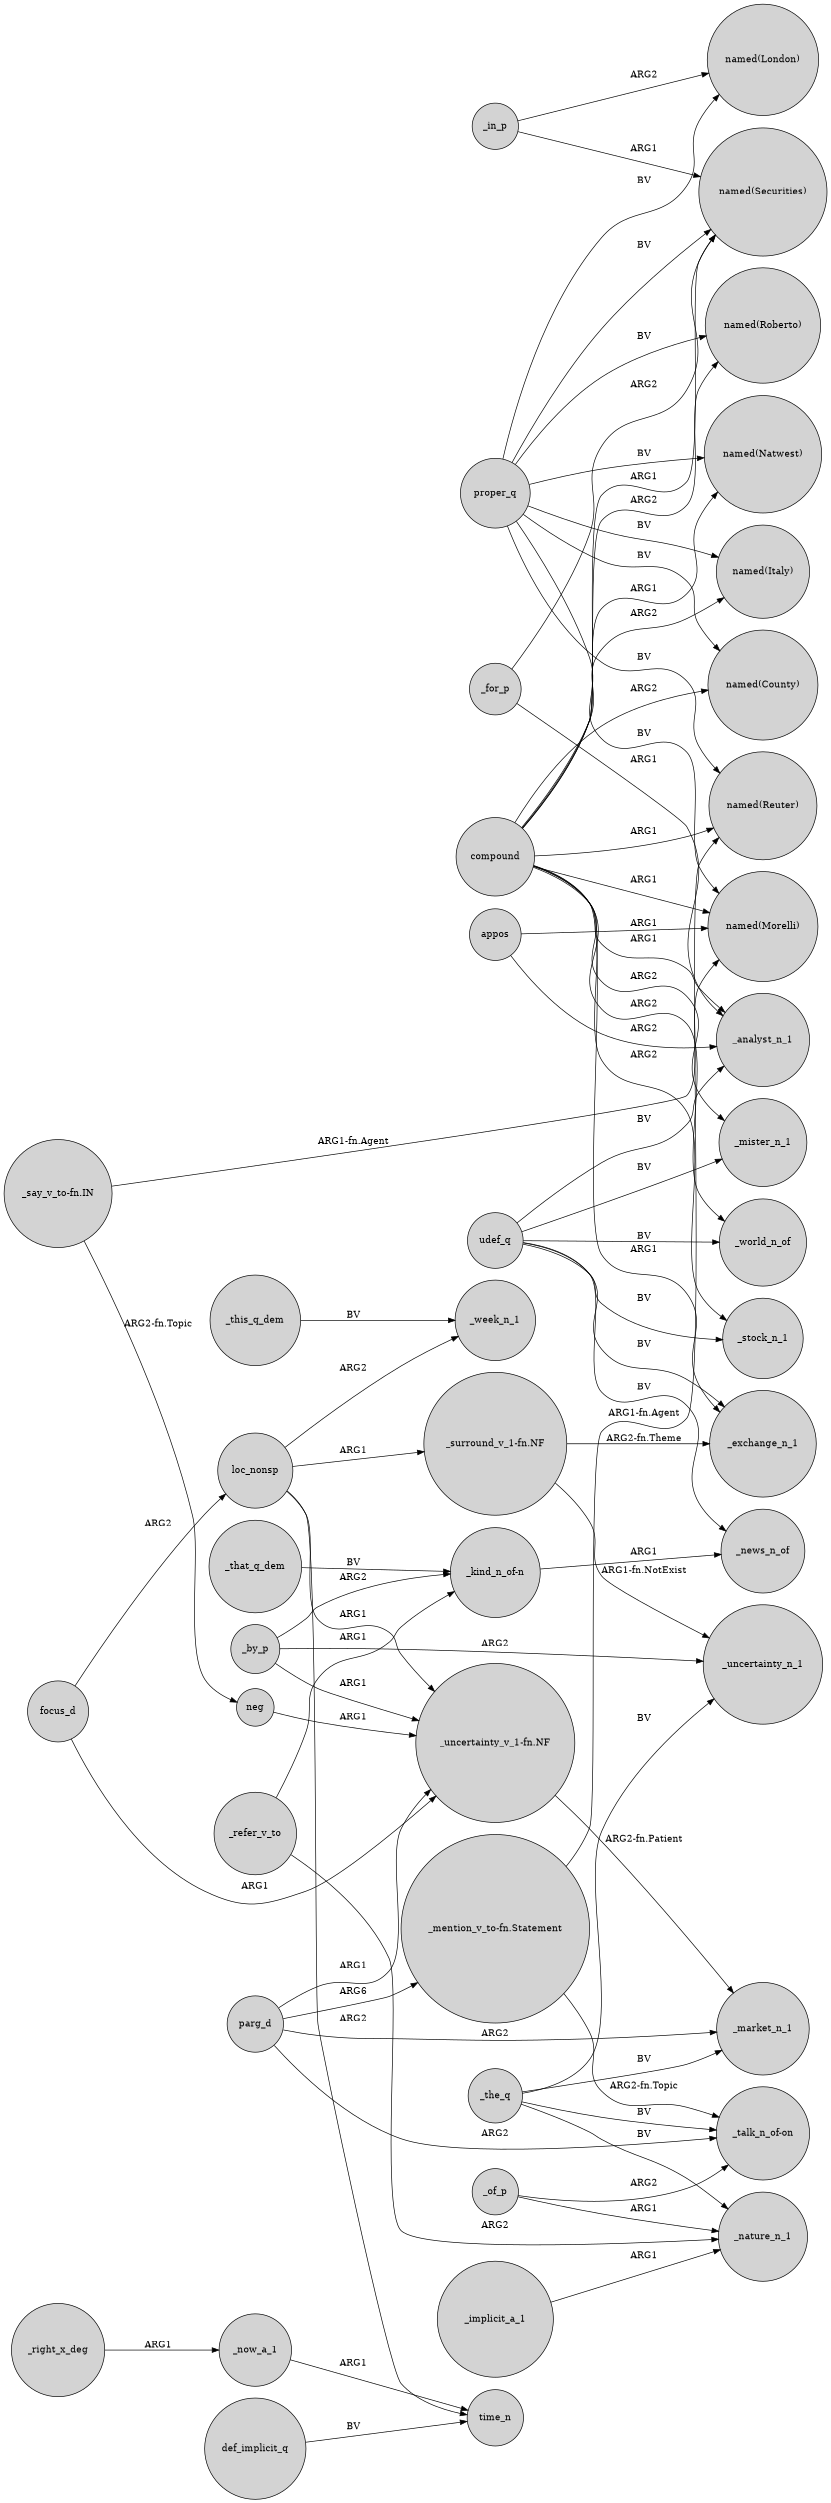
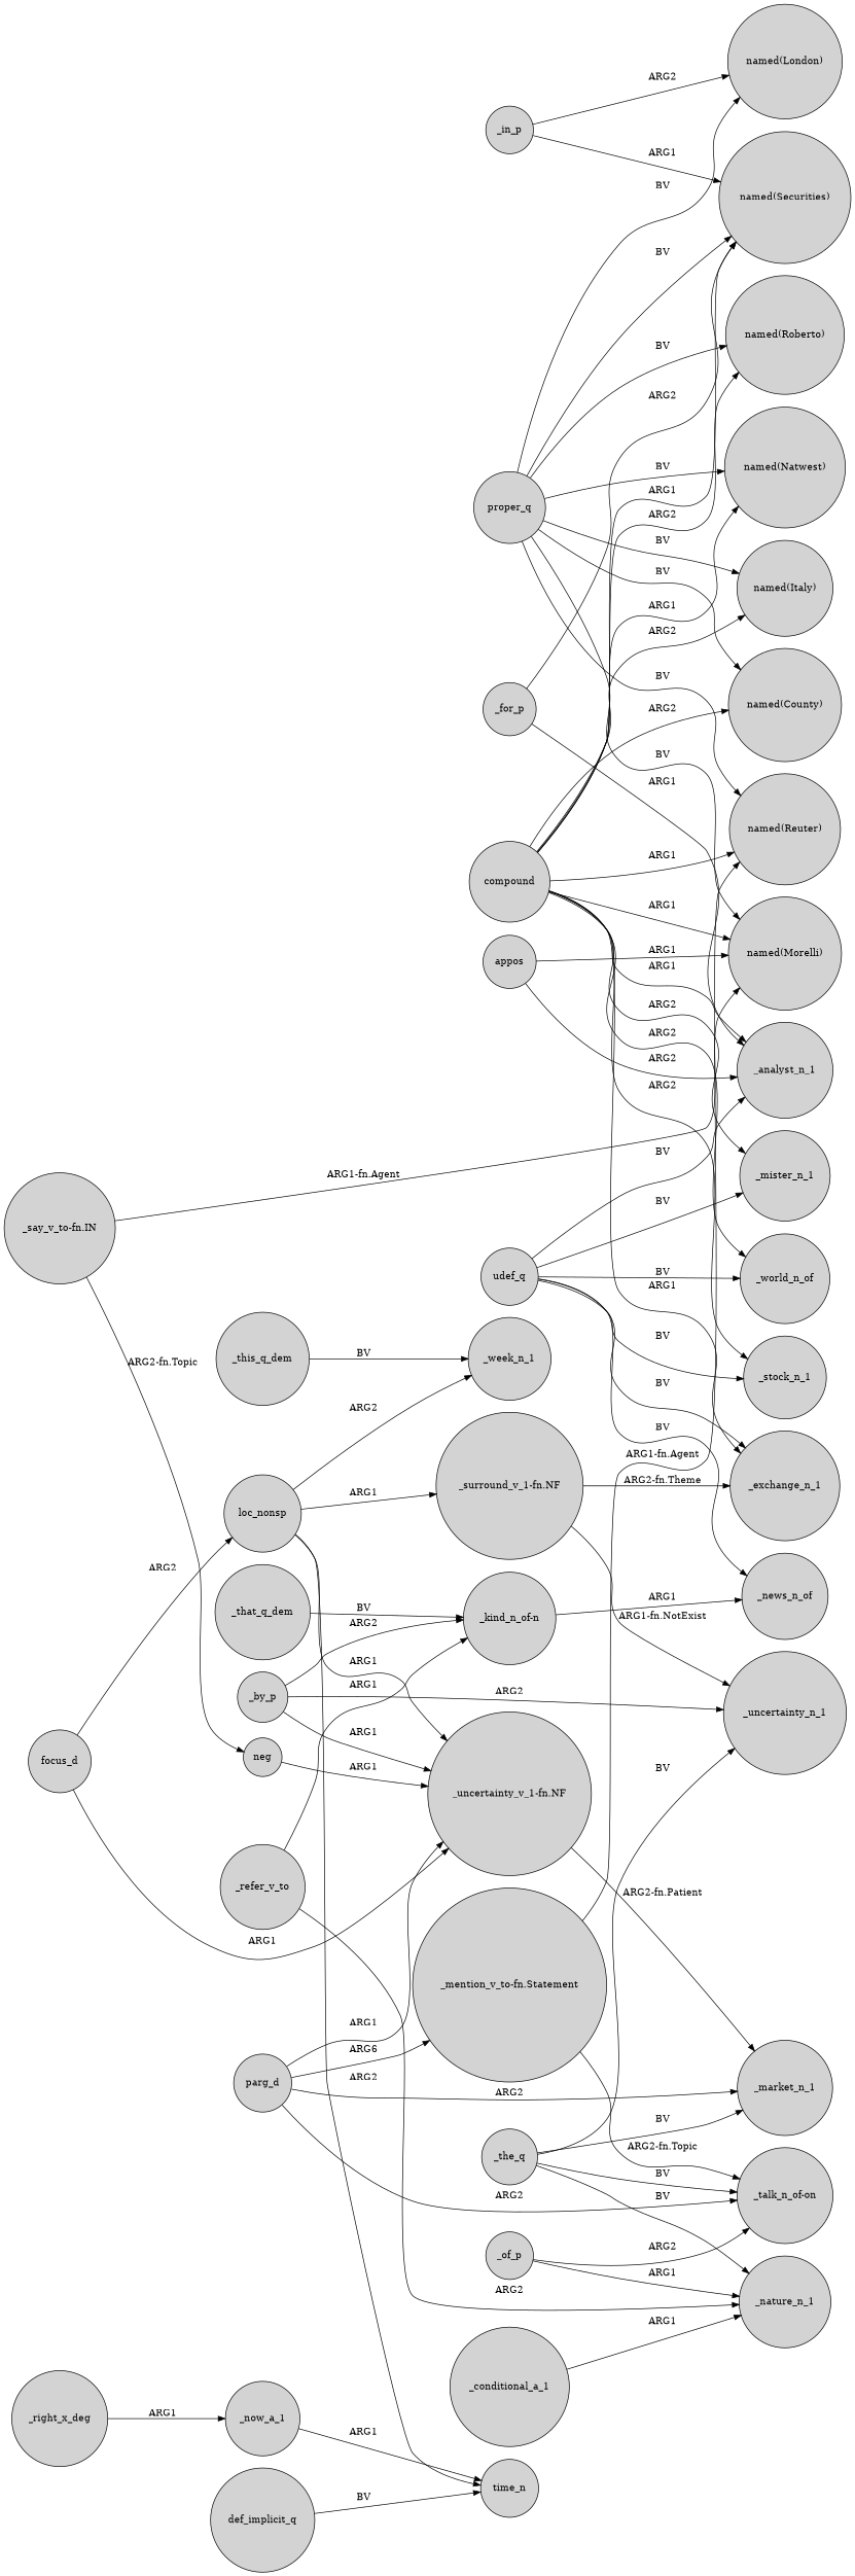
  digraph {
    rankdir=LR
    node [shape=circle style=filled]
    compound
    "named(Italy)"
    "named(County)"
    _world_n_of
    _mister_n_1
    _analyst_n_1
    "named(Securities)"
    "named(Morelli)"
    "named(Natwest)"
    "named(Reuter)"
    "named(Roberto)"
    _stock_n_1
    _exchange_n_1
    focus_d
    loc_nonsp
    n16 [label="_uncertainty_v_1-fn.NF"]
    "_surround_v_1-fn.NF"
    time_n
    _week_n_1
    _market_n_1
    _uncertainty_n_1
    parg_d
    "_talk_n_of-on"
    "_mention_v_to-fn.Statement"
    _refer_v_to
    _nature_n_1
    "_kind_n_of-n"
    _news_n_of
    _the_q
    _in_p
    "named(London)"
    _for_p
    _of_p
    udef_q
-   _conditional_a_1 [label=_implicit_a_1]
+   _conditional_a_1
    proper_q
    _that_q_dem
    _by_p
    _this_q_dem
    appos
    "_say_v_to-fn.IN"
    neg
    _right_x_deg
    _now_a_1
    def_implicit_q
    compound -> "named(Italy)" [label=ARG2]
    compound -> "named(County)" [label=ARG2]
    compound -> _world_n_of [label=ARG2]
    compound -> _mister_n_1 [label=ARG2]
    compound -> _analyst_n_1 [label=ARG1]
    compound -> "named(Securities)" [label=ARG1]
    compound -> "named(Morelli)" [label=ARG1]
    compound -> "named(Natwest)" [label=ARG1]
    compound -> "named(Reuter)" [label=ARG1]
    compound -> "named(Roberto)" [label=ARG2]
    compound -> _stock_n_1 [label=ARG2]
    compound -> _exchange_n_1 [label=ARG1]
    focus_d -> loc_nonsp [label=ARG2]
    focus_d -> n16 [label=ARG1]
    loc_nonsp -> n16 [label=ARG1]
    loc_nonsp -> "_surround_v_1-fn.NF" [label=ARG1]
    loc_nonsp -> time_n [label=ARG2]
    loc_nonsp -> _week_n_1 [label=ARG2]
    n16 -> _market_n_1 [label="ARG2-fn.Patient"]
    "_surround_v_1-fn.NF" -> _exchange_n_1 [label="ARG2-fn.Theme"]
    "_surround_v_1-fn.NF" -> _uncertainty_n_1 [label="ARG1-fn.NotExist"]
    parg_d -> n16 [label=ARG1]
    parg_d -> _market_n_1 [label=ARG2]
    parg_d -> "_talk_n_of-on" [label=ARG2]
    parg_d -> "_mention_v_to-fn.Statement" [label=ARG6]
    "_mention_v_to-fn.Statement" -> "named(Reuter)" [label="ARG1-fn.Agent"]
    "_mention_v_to-fn.Statement" -> "_talk_n_of-on" [label="ARG2-fn.Topic"]
    _refer_v_to -> _nature_n_1 [label=ARG2]
    _refer_v_to -> "_kind_n_of-n" [label=ARG1]
    "_kind_n_of-n" -> _news_n_of [label=ARG1]
    _the_q -> _market_n_1 [label=BV]
    _the_q -> _uncertainty_n_1 [label=BV]
    _the_q -> "_talk_n_of-on" [label=BV]
    _the_q -> _nature_n_1 [label=BV]
    _in_p -> "named(Securities)" [label=ARG1]
    _in_p -> "named(London)" [label=ARG2]
    _for_p -> _analyst_n_1 [label=ARG1]
    _for_p -> "named(Securities)" [label=ARG2]
    _of_p -> "_talk_n_of-on" [label=ARG2]
    _of_p -> _nature_n_1 [label=ARG1]
    udef_q -> _world_n_of [label=BV]
    udef_q -> _mister_n_1 [label=BV]
    udef_q -> _analyst_n_1 [label=BV]
    udef_q -> _stock_n_1 [label=BV]
    udef_q -> _exchange_n_1 [label=BV]
    udef_q -> _news_n_of [label=BV]
    _conditional_a_1 -> _nature_n_1 [label=ARG1]
    proper_q -> "named(Italy)" [label=BV]
    proper_q -> "named(County)" [label=BV]
    proper_q -> "named(Securities)" [label=BV]
    proper_q -> "named(Morelli)" [label=BV]
    proper_q -> "named(Natwest)" [label=BV]
    proper_q -> "named(Reuter)" [label=BV]
    proper_q -> "named(Roberto)" [label=BV]
    proper_q -> "named(London)" [label=BV]
    _that_q_dem -> "_kind_n_of-n" [label=BV]
    _by_p -> n16 [label=ARG1]
    _by_p -> _uncertainty_n_1 [label=ARG2]
    _by_p -> "_kind_n_of-n" [label=ARG2]
    _this_q_dem -> _week_n_1 [label=BV]
    appos -> _analyst_n_1 [label=ARG2]
    appos -> "named(Morelli)" [label=ARG1]
    "_say_v_to-fn.IN" -> "named(Morelli)" [label="ARG1-fn.Agent"]
    "_say_v_to-fn.IN" -> neg [label="ARG2-fn.Topic"]
    neg -> n16 [label=ARG1]
    _right_x_deg -> _now_a_1 [label=ARG1]
    _now_a_1 -> time_n [label=ARG1]
    def_implicit_q -> time_n [label=BV]
  }
